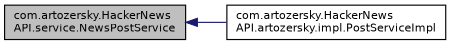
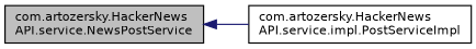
  digraph {
    rankdir=LR
    node [color=black fontname=Helvetica fontsize=10 shape=record style=filled]
    n1 [fillcolor=grey75 fontcolor=black height=0.2 label="com.artozersky.HackerNews\lAPI.service.NewsPostService" width=0.4]
-   n2 [fillcolor=white height=0.2 label="com.artozersky.HackerNews\lAPI.artozersky.impl.PostServiceImpl" width=0.4]
+   n2 [fillcolor=white height=0.2 label="com.artozersky.HackerNews\lAPI.service.impl.PostServiceImpl" width=0.4]
    n1 -> n2 [color=midnightblue dir=back fontname=Helvetica fontsize=10 labelfontname=Helvetica labelfontsize=10 style=solid]
  }
